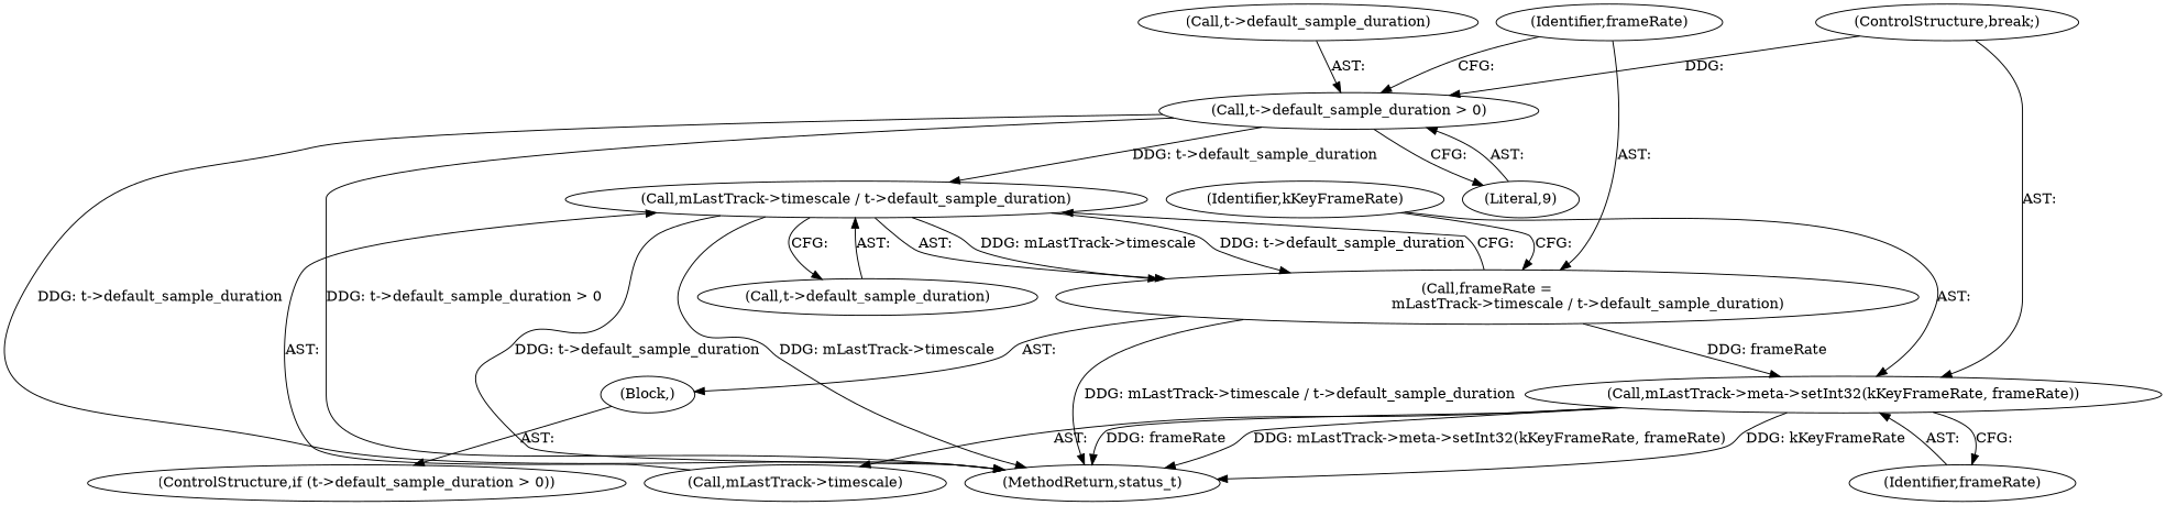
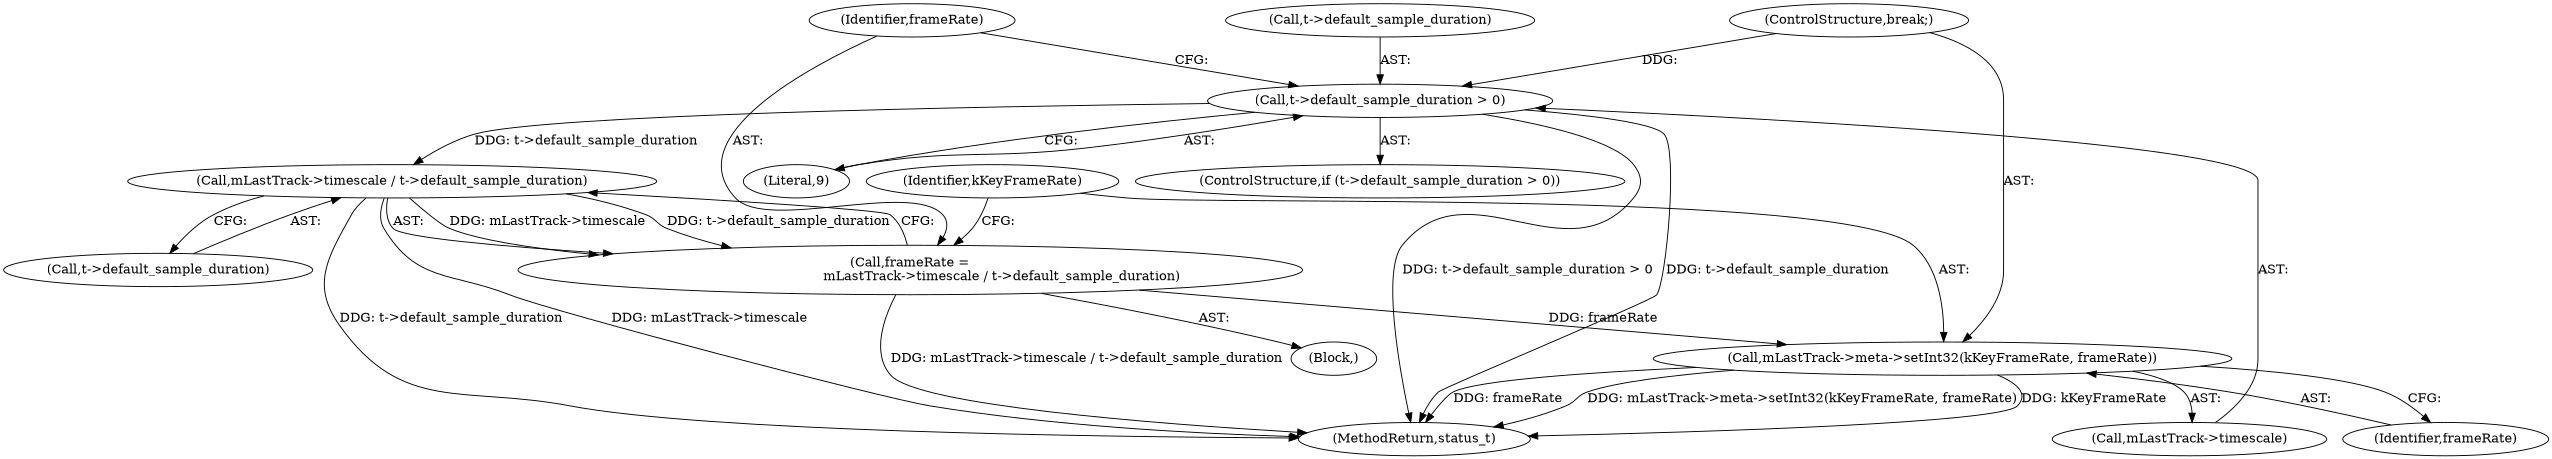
  digraph {
    n1 [label="(Call,t->default_sample_duration > 0)"]
    n2 [label="(Call,mLastTrack->timescale / t->default_sample_duration)"]
    n3 [label="(MethodReturn,status_t)"]
    n4 [label="(Literal,9)"]
    n5 [label="(ControlStructure,if (t->default_sample_duration > 0))"]
    n6 [label="(Call,frameRate =\n                                            mLastTrack->timescale / t->default_sample_duration)"]
    n7 [label="(Call,t->default_sample_duration)"]
    n8 [label="(Call,mLastTrack->meta->setInt32(kKeyFrameRate, frameRate))"]
    n9 [label="(Block,)"]
    n10 [label="(Identifier,frameRate)"]
    n11 [label="(Call,mLastTrack->timescale)"]
    n12 [label="(Call,t->default_sample_duration)"]
    n13 [label="(ControlStructure,break;)"]
    n14 [label="(Identifier,kKeyFrameRate)"]
    n15 [label="(Identifier,frameRate)"]
    n1 -> n2 [label="DDG: t->default_sample_duration"]
    n1 -> n3 [label="DDG: t->default_sample_duration"]
    n1 -> n3 [label="DDG: t->default_sample_duration > 0"]
    n1 -> n4 [label="CFG: "]
-   n9 -> n5 [label="AST: "]
+   n1 -> n5 [label="AST: "]
    n2 -> n3 [label="DDG: t->default_sample_duration"]
    n2 -> n3 [label="DDG: mLastTrack->timescale"]
    n2 -> n6 [label="AST: "]
    n2 -> n6 [label="DDG: mLastTrack->timescale"]
    n2 -> n6 [label="DDG: t->default_sample_duration"]
    n2 -> n7 [label="CFG: "]
    n4 -> n1 [label="AST: "]
    n6 -> n2 [label="CFG: "]
    n6 -> n3 [label="DDG: mLastTrack->timescale / t->default_sample_duration"]
    n6 -> n8 [label="DDG: frameRate"]
    n6 -> n9 [label="AST: "]
    n7 -> n2 [label="AST: "]
    n8 -> n3 [label="DDG: mLastTrack->meta->setInt32(kKeyFrameRate, frameRate)"]
    n8 -> n3 [label="DDG: kKeyFrameRate"]
    n8 -> n3 [label="DDG: frameRate"]
    n8 -> n10 [label="CFG: "]
    n8 -> n11 [label="AST: "]
    n10 -> n8 [label="AST: "]
-   n11 -> n2 [label="AST: "]
+   n11 -> n1 [label="AST: "]
    n12 -> n1 [label="AST: "]
    n13 -> n1 [label="DDG: "]
    n13 -> n8 [label="AST: "]
    n14 -> n6 [label="CFG: "]
    n14 -> n8 [label="AST: "]
    n15 -> n1 [label="CFG: "]
    n15 -> n6 [label="AST: "]
  }
